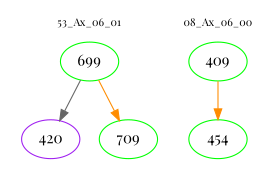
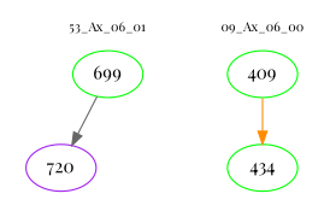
  digraph {
    fontname="Playfair Display"
    node [color=green fontname="Playfair Display"]
    edge [color=darkorange fontname="Playfair Display"]
    n1 [label=699]
-   n2 [color=purple label=420]
-   n3 [label=709]
+   n2 [color=purple label=720]
    n4 [label=409]
-   n5 [label=454]
+   n5 [label=434]
    subgraph cluster_1 {
      color=white
      fontsize=10
      label="53_Ax_06_01"
      n1
      n2
-     n3
    }
    subgraph cluster_2 {
      color=white
      fontsize=10
-     label="08_Ax_06_00"
+     label="09_Ax_06_00"
      n4
      n5
    }
    n1 -> n2 [color=gray40]
-   n1 -> n3
    n4 -> n5
  }
